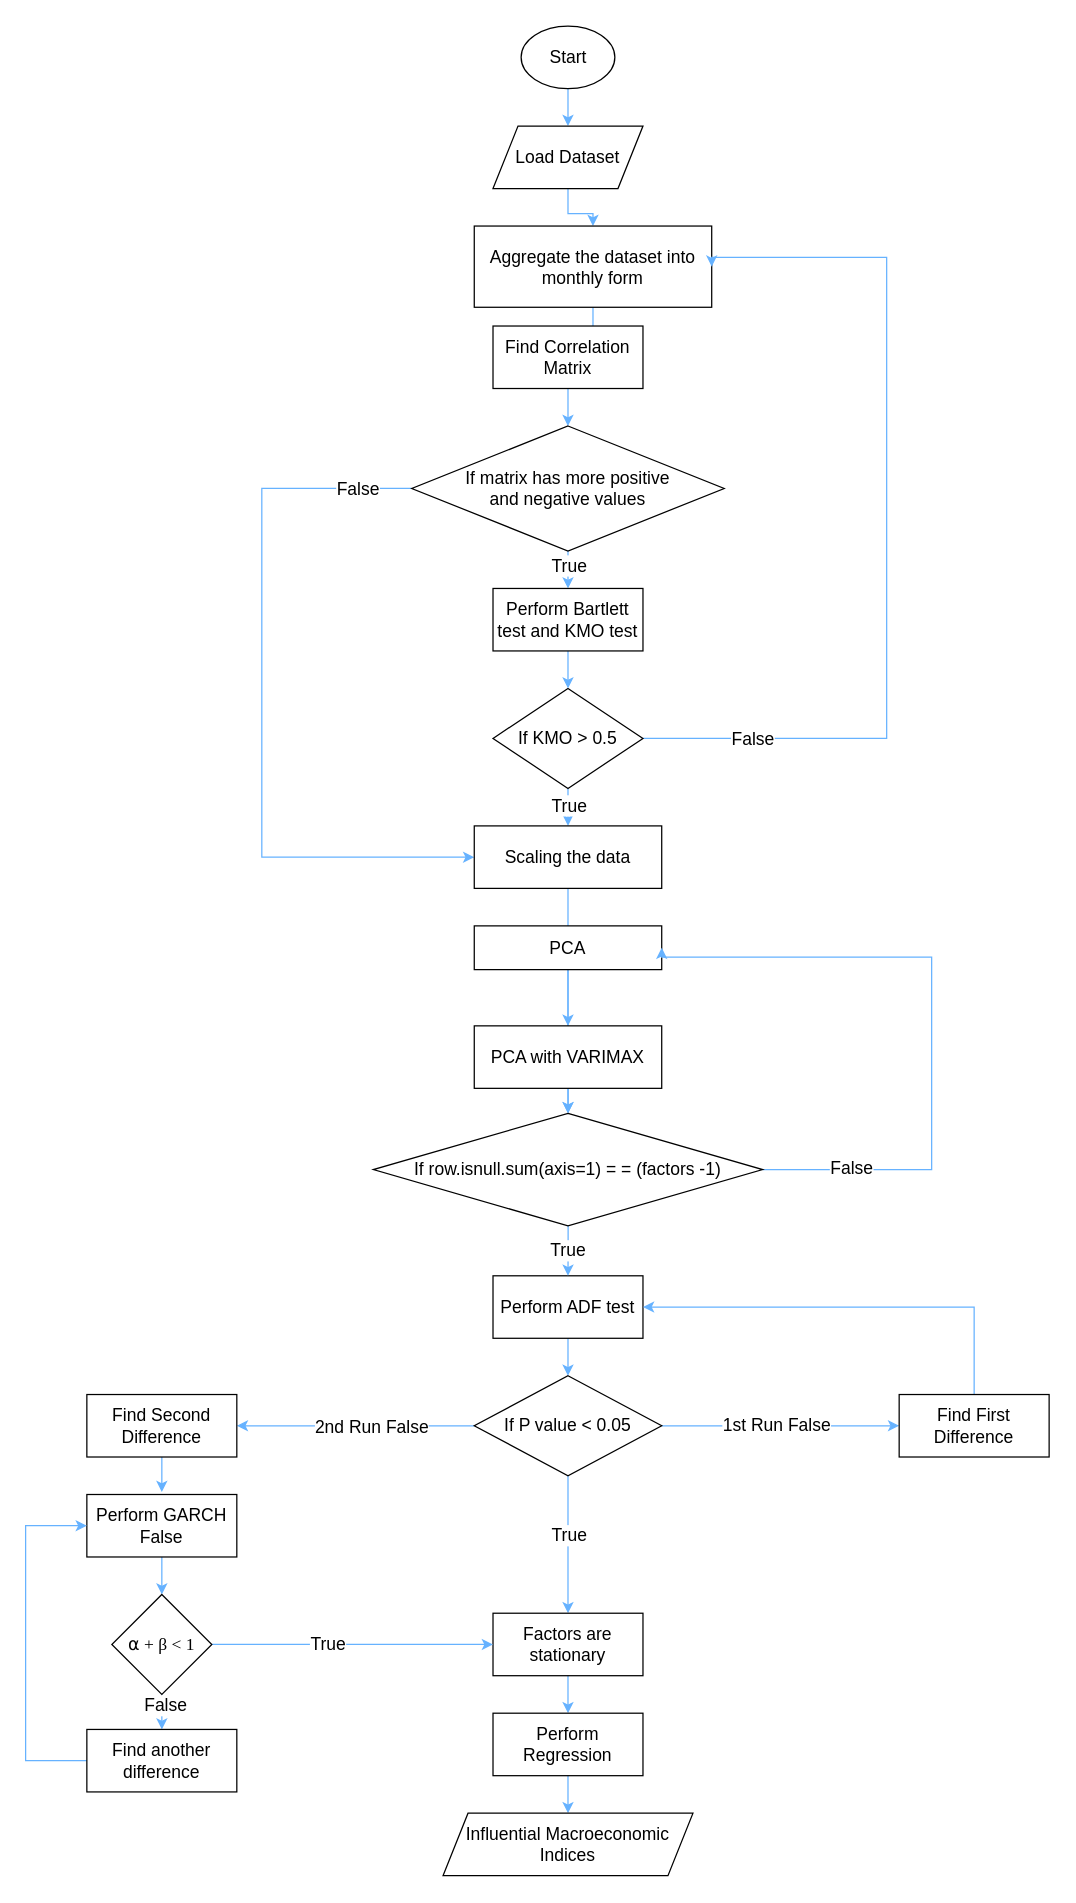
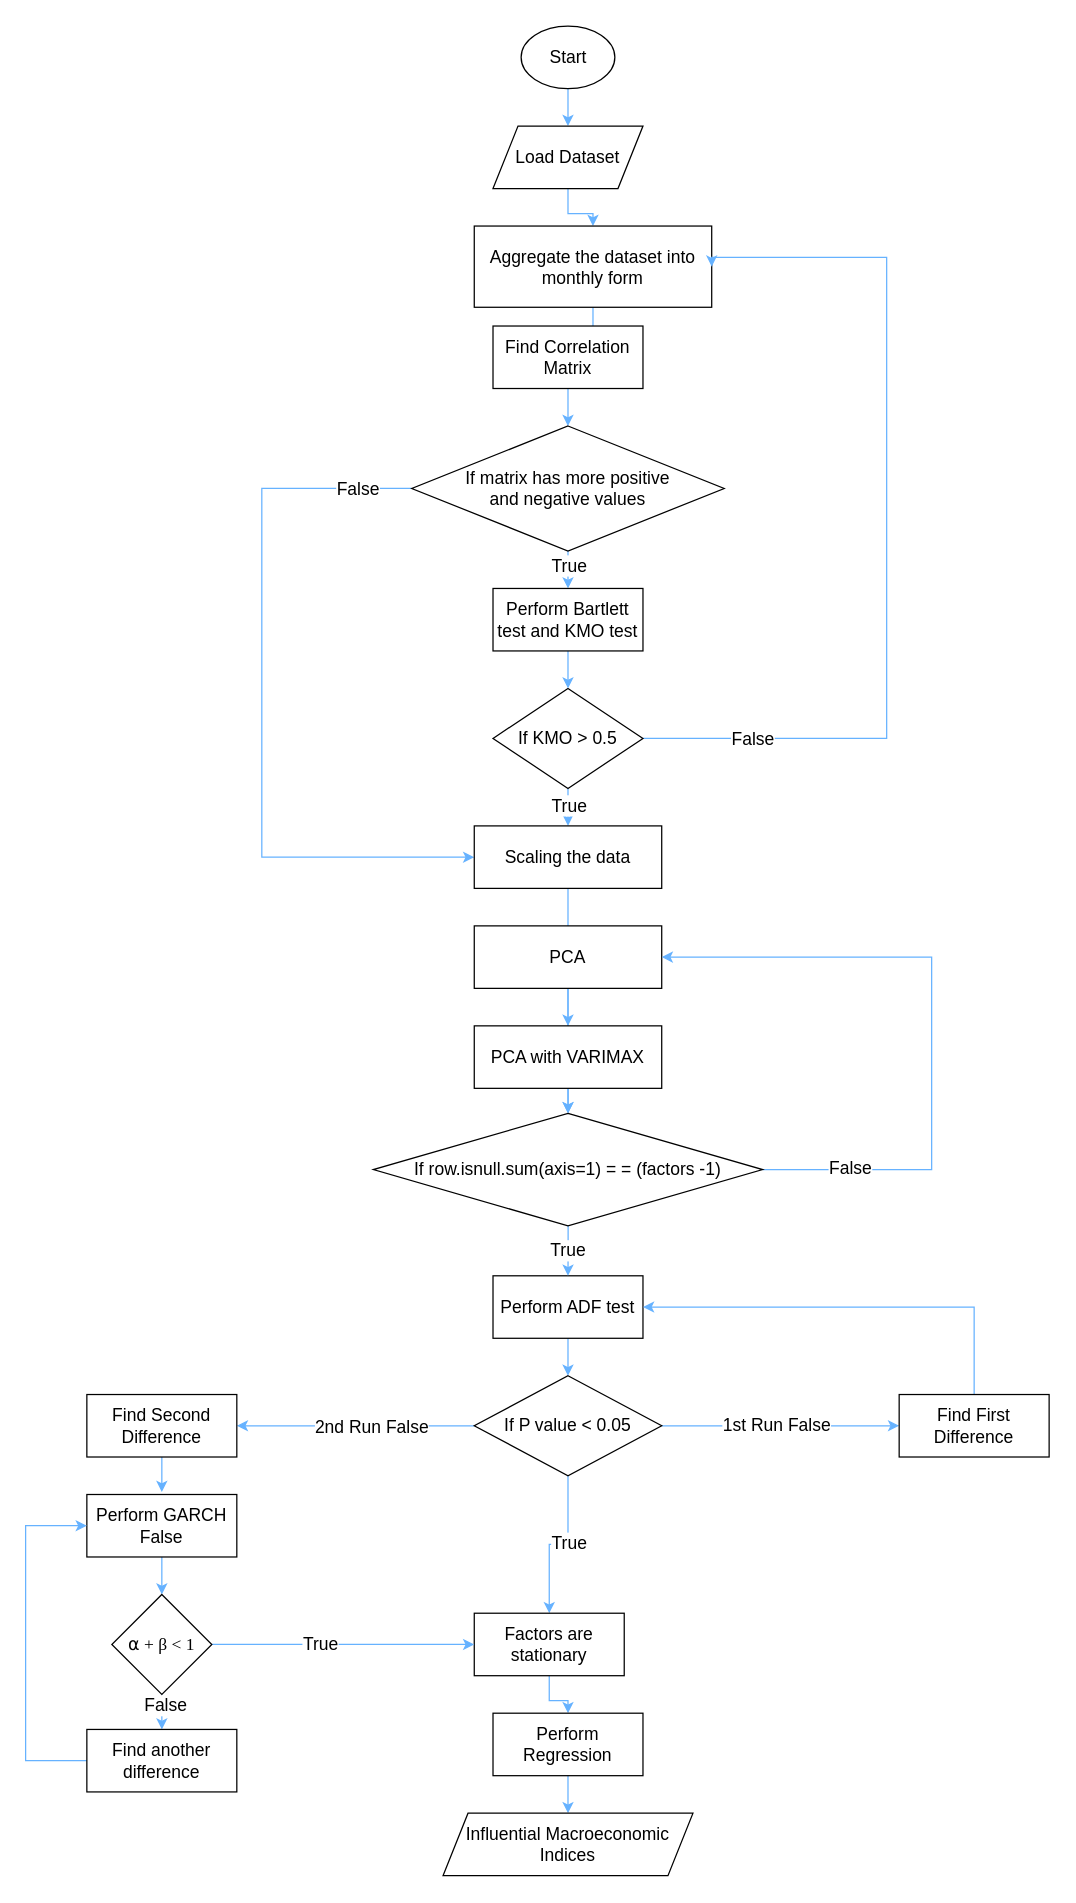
  <mxCell id="0" />
  <mxCell id="1" parent="0" />
  <mxCell id="2" style="edgeStyle=orthogonalEdgeStyle;rounded=0;orthogonalLoop=1;jettySize=auto;html=1;entryX=0.5;entryY=0;entryDx=0;entryDy=0;fontSize=14;strokeColor=#66B2FF;" parent="1" source="3" target="5" edge="1"><mxGeometry relative="1" as="geometry" /></mxCell>
  <mxCell id="3" value="Start" style="ellipse;whiteSpace=wrap;html=1;fontSize=14;" parent="1" vertex="1"><mxGeometry x="416.5" y="20" width="75" height="50" as="geometry" /></mxCell>
  <mxCell id="4" value="" style="edgeStyle=orthogonalEdgeStyle;rounded=0;orthogonalLoop=1;jettySize=auto;html=1;fontSize=14;strokeColor=#66B2FF;" parent="1" source="5" target="7" edge="1"><mxGeometry relative="1" as="geometry" /></mxCell>
  <mxCell id="5" value="Load Dataset" style="shape=parallelogram;perimeter=parallelogramPerimeter;whiteSpace=wrap;html=1;fixedSize=1;fontSize=14;" parent="1" vertex="1"><mxGeometry x="394" y="100" width="120" height="50" as="geometry" /></mxCell>
  <mxCell id="6" style="edgeStyle=orthogonalEdgeStyle;rounded=0;orthogonalLoop=1;jettySize=auto;html=1;entryX=0.5;entryY=0;entryDx=0;entryDy=0;fontSize=14;strokeColor=#66B2FF;" parent="1" source="7" target="9" edge="1"><mxGeometry relative="1" as="geometry" /></mxCell>
  <mxCell id="7" value="Aggregate the dataset into monthly form" style="rounded=0;whiteSpace=wrap;html=1;fontSize=14;" parent="1" vertex="1"><mxGeometry x="379" y="180" width="190" height="65" as="geometry" /></mxCell>
  <mxCell id="8" style="edgeStyle=orthogonalEdgeStyle;rounded=0;orthogonalLoop=1;jettySize=auto;html=1;entryX=0.5;entryY=0;entryDx=0;entryDy=0;fontSize=14;strokeColor=#66B2FF;" parent="1" source="9" target="14" edge="1"><mxGeometry relative="1" as="geometry" /></mxCell>
  <mxCell id="9" value="Find Correlation Matrix" style="rounded=0;whiteSpace=wrap;html=1;fontSize=14;" parent="1" vertex="1"><mxGeometry x="394" y="260" width="120" height="50" as="geometry" /></mxCell>
  <mxCell id="10" style="edgeStyle=orthogonalEdgeStyle;rounded=0;orthogonalLoop=1;jettySize=auto;html=1;entryX=0.5;entryY=0;entryDx=0;entryDy=0;fontSize=14;strokeColor=#66B2FF;" parent="1" source="14" target="16" edge="1"><mxGeometry relative="1" as="geometry" /></mxCell>
  <mxCell id="11" value="True" style="edgeLabel;html=1;align=center;verticalAlign=middle;resizable=0;points=[];fontSize=14;" parent="10" vertex="1" connectable="0"><mxGeometry x="0.24" y="1" relative="1" as="geometry"><mxPoint x="-1" as="offset" /></mxGeometry></mxCell>
  <mxCell id="12" style="edgeStyle=orthogonalEdgeStyle;rounded=0;orthogonalLoop=1;jettySize=auto;html=1;entryX=0;entryY=0.5;entryDx=0;entryDy=0;fontSize=14;strokeColor=#66B2FF;" parent="1" source="14" target="23" edge="1"><mxGeometry relative="1" as="geometry"><Array as="points"><mxPoint x="209" y="390" /><mxPoint x="209" y="685" /></Array></mxGeometry></mxCell>
  <mxCell id="13" value="False" style="edgeLabel;html=1;align=center;verticalAlign=middle;resizable=0;points=[];fontSize=14;" parent="12" vertex="1" connectable="0"><mxGeometry x="-0.85" relative="1" as="geometry"><mxPoint as="offset" /></mxGeometry></mxCell>
  <mxCell id="14" value="If matrix has more positive &lt;br&gt;and negative values" style="rhombus;whiteSpace=wrap;html=1;fontSize=14;align=center;" parent="1" vertex="1"><mxGeometry x="329" y="340" width="250" height="100" as="geometry" /></mxCell>
  <mxCell id="15" style="edgeStyle=orthogonalEdgeStyle;rounded=0;orthogonalLoop=1;jettySize=auto;html=1;entryX=0.5;entryY=0;entryDx=0;entryDy=0;fontSize=14;strokeColor=#66B2FF;" parent="1" source="16" target="21" edge="1"><mxGeometry relative="1" as="geometry" /></mxCell>
  <mxCell id="16" value="Perform Bartlett test and KMO test" style="rounded=0;whiteSpace=wrap;html=1;fontSize=14;" parent="1" vertex="1"><mxGeometry x="394" y="470" width="120" height="50" as="geometry" /></mxCell>
  <mxCell id="17" style="edgeStyle=orthogonalEdgeStyle;rounded=0;orthogonalLoop=1;jettySize=auto;html=1;entryX=0.5;entryY=0;entryDx=0;entryDy=0;fontSize=14;strokeColor=#66B2FF;" parent="1" source="21" target="23" edge="1"><mxGeometry relative="1" as="geometry" /></mxCell>
  <mxCell id="18" value="True" style="edgeLabel;html=1;align=center;verticalAlign=middle;resizable=0;points=[];fontSize=14;" parent="17" vertex="1" connectable="0"><mxGeometry x="0.32" y="1" relative="1" as="geometry"><mxPoint x="-1" as="offset" /></mxGeometry></mxCell>
  <mxCell id="19" style="edgeStyle=orthogonalEdgeStyle;rounded=0;orthogonalLoop=1;jettySize=auto;html=1;entryX=1;entryY=0.5;entryDx=0;entryDy=0;fontSize=14;strokeColor=#66B2FF;" parent="1" source="21" target="7" edge="1"><mxGeometry relative="1" as="geometry"><Array as="points"><mxPoint x="709" y="590" /><mxPoint x="709" y="205" /></Array></mxGeometry></mxCell>
  <mxCell id="20" value="False" style="edgeLabel;html=1;align=center;verticalAlign=middle;resizable=0;points=[];fontSize=14;" parent="19" vertex="1" connectable="0"><mxGeometry x="-0.76" y="-2" relative="1" as="geometry"><mxPoint y="-2" as="offset" /></mxGeometry></mxCell>
  <mxCell id="21" value="If KMO &amp;gt; 0.5" style="rhombus;whiteSpace=wrap;html=1;fontSize=14;" parent="1" vertex="1"><mxGeometry x="394" y="550" width="120" height="80" as="geometry" /></mxCell>
  <mxCell id="22" value="" style="edgeStyle=orthogonalEdgeStyle;rounded=0;orthogonalLoop=1;jettySize=auto;html=1;strokeColor=#66B2FF;" parent="1" source="23" target="54" edge="1"><mxGeometry relative="1" as="geometry" /></mxCell>
  <mxCell id="23" value="Scaling the data" style="rounded=0;whiteSpace=wrap;html=1;fontSize=14;" parent="1" vertex="1"><mxGeometry x="379" y="660" width="150" height="50" as="geometry" /></mxCell>
  <mxCell id="24" style="edgeStyle=orthogonalEdgeStyle;rounded=0;orthogonalLoop=1;jettySize=auto;html=1;entryX=0.5;entryY=0;entryDx=0;entryDy=0;fontSize=14;strokeColor=#66B2FF;" parent="1" source="25" target="32" edge="1"><mxGeometry relative="1" as="geometry" /></mxCell>
  <mxCell id="25" value="Perform ADF test" style="rounded=0;whiteSpace=wrap;html=1;fontSize=14;" parent="1" vertex="1"><mxGeometry x="394" y="1020" width="120" height="50" as="geometry" /></mxCell>
  <mxCell id="26" style="edgeStyle=orthogonalEdgeStyle;rounded=0;orthogonalLoop=1;jettySize=auto;html=1;entryX=1;entryY=0.5;entryDx=0;entryDy=0;fontSize=14;strokeColor=#66B2FF;" parent="1" source="32" target="39" edge="1"><mxGeometry relative="1" as="geometry" /></mxCell>
  <mxCell id="27" value="2nd Run False" style="edgeLabel;html=1;align=center;verticalAlign=middle;resizable=0;points=[];fontSize=14;" parent="26" vertex="1" connectable="0"><mxGeometry x="-0.126" y="2" relative="1" as="geometry"><mxPoint y="-2" as="offset" /></mxGeometry></mxCell>
  <mxCell id="28" style="edgeStyle=orthogonalEdgeStyle;rounded=0;orthogonalLoop=1;jettySize=auto;html=1;entryX=0;entryY=0.5;entryDx=0;entryDy=0;fontSize=14;strokeColor=#66B2FF;" parent="1" source="32" target="50" edge="1"><mxGeometry relative="1" as="geometry" /></mxCell>
  <mxCell id="29" value="1st Run False" style="edgeLabel;html=1;align=center;verticalAlign=middle;resizable=0;points=[];fontSize=14;" parent="28" vertex="1" connectable="0"><mxGeometry x="-0.042" y="1" relative="1" as="geometry"><mxPoint as="offset" /></mxGeometry></mxCell>
  <mxCell id="30" style="edgeStyle=orthogonalEdgeStyle;rounded=0;orthogonalLoop=1;jettySize=auto;html=1;entryX=0.5;entryY=0;entryDx=0;entryDy=0;fontSize=14;strokeColor=#66B2FF;" parent="1" source="32" target="34" edge="1"><mxGeometry relative="1" as="geometry" /></mxCell>
  <mxCell id="31" value="True" style="edgeLabel;html=1;align=center;verticalAlign=middle;resizable=0;points=[];fontSize=14;" parent="30" vertex="1" connectable="0"><mxGeometry x="-0.145" y="1" relative="1" as="geometry"><mxPoint x="-1" as="offset" /></mxGeometry></mxCell>
  <mxCell id="32" value="If P value &amp;lt; 0.05" style="rhombus;whiteSpace=wrap;html=1;fontSize=14;" parent="1" vertex="1"><mxGeometry x="379" y="1100" width="150" height="80" as="geometry" /></mxCell>
  <mxCell id="33" style="edgeStyle=orthogonalEdgeStyle;rounded=0;orthogonalLoop=1;jettySize=auto;html=1;entryX=0.5;entryY=0;entryDx=0;entryDy=0;fontSize=14;strokeColor=#66B2FF;" parent="1" source="34" target="36" edge="1"><mxGeometry relative="1" as="geometry" /></mxCell>
- <mxCell id="34" value="Factors are stationary" style="rounded=0;whiteSpace=wrap;html=1;fontSize=14;" parent="1" vertex="1"><mxGeometry x="394" y="1290" width="120" height="50" as="geometry" /></mxCell>
+ <mxCell id="34" value="Factors are stationary" style="rounded=0;whiteSpace=wrap;html=1;fontSize=14;" parent="1" vertex="1"><mxGeometry x="379" y="1290" width="120" height="50" as="geometry" /></mxCell>
  <mxCell id="35" style="edgeStyle=orthogonalEdgeStyle;rounded=0;orthogonalLoop=1;jettySize=auto;html=1;entryX=0.5;entryY=0;entryDx=0;entryDy=0;fontSize=14;strokeColor=#66B2FF;" parent="1" source="36" target="37" edge="1"><mxGeometry relative="1" as="geometry" /></mxCell>
  <mxCell id="36" value="Perform Regression" style="rounded=0;whiteSpace=wrap;html=1;fontSize=14;" parent="1" vertex="1"><mxGeometry x="394" y="1370" width="120" height="50" as="geometry" /></mxCell>
  <mxCell id="37" value="Influential Macroeconomic Indices" style="shape=parallelogram;perimeter=parallelogramPerimeter;whiteSpace=wrap;html=1;fixedSize=1;fontSize=14;" parent="1" vertex="1"><mxGeometry x="354" y="1450" width="200" height="50" as="geometry" /></mxCell>
  <mxCell id="38" style="edgeStyle=orthogonalEdgeStyle;rounded=0;orthogonalLoop=1;jettySize=auto;html=1;fontSize=14;strokeColor=#66B2FF;" parent="1" source="39" edge="1"><mxGeometry relative="1" as="geometry"><mxPoint x="129" y="1193" as="targetPoint" /></mxGeometry></mxCell>
  <mxCell id="39" value="Find Second Difference" style="rounded=0;whiteSpace=wrap;html=1;fontSize=14;" parent="1" vertex="1"><mxGeometry x="69" y="1115" width="120" height="50" as="geometry" /></mxCell>
  <mxCell id="40" value="" style="edgeStyle=orthogonalEdgeStyle;rounded=0;orthogonalLoop=1;jettySize=auto;html=1;fontSize=14;strokeColor=#66B2FF;" parent="1" source="41" target="46" edge="1"><mxGeometry relative="1" as="geometry" /></mxCell>
  <mxCell id="41" value="Perform GARCH False" style="rounded=0;whiteSpace=wrap;html=1;fontSize=14;" parent="1" vertex="1"><mxGeometry x="69" y="1195" width="120" height="50" as="geometry" /></mxCell>
  <mxCell id="42" value="" style="edgeStyle=orthogonalEdgeStyle;rounded=0;orthogonalLoop=1;jettySize=auto;html=1;fontSize=14;strokeColor=#66B2FF;" parent="1" source="46" target="48" edge="1"><mxGeometry relative="1" as="geometry" /></mxCell>
  <mxCell id="43" value="False" style="edgeLabel;html=1;align=center;verticalAlign=middle;resizable=0;points=[];fontSize=14;" parent="42" vertex="1" connectable="0"><mxGeometry x="0.231" y="2" relative="1" as="geometry"><mxPoint as="offset" /></mxGeometry></mxCell>
  <mxCell id="44" style="edgeStyle=orthogonalEdgeStyle;rounded=0;orthogonalLoop=1;jettySize=auto;html=1;fontSize=14;strokeColor=#66B2FF;" parent="1" source="46" target="34" edge="1"><mxGeometry relative="1" as="geometry" /></mxCell>
  <mxCell id="45" value="True" style="edgeLabel;html=1;align=center;verticalAlign=middle;resizable=0;points=[];fontSize=14;" parent="44" vertex="1" connectable="0"><mxGeometry x="-0.182" y="1" relative="1" as="geometry"><mxPoint as="offset" /></mxGeometry></mxCell>
  <mxCell id="46" value="&lt;span style=&quot;text-align: start;&quot; id=&quot;docs-internal-guid-f7596475-7fff-9a4c-d4e9-b0a9f492e0af&quot;&gt;&lt;p style=&quot;line-height: 1.2; text-align: center; margin-top: 0pt; margin-bottom: 0pt;&quot; dir=&quot;ltr&quot;&gt;&lt;span style=&quot;font-family: &amp;quot;Times New Roman&amp;quot;; font-variant-ligatures: normal; font-variant-east-asian: normal; font-variant-position: normal; vertical-align: baseline;&quot;&gt;&lt;font style=&quot;font-size: 14px;&quot;&gt;⍺ + β &amp;lt; 1&lt;/font&gt;&lt;/span&gt;&lt;/p&gt;&lt;/span&gt;" style="rhombus;whiteSpace=wrap;html=1;fontSize=14;" parent="1" vertex="1"><mxGeometry x="89" y="1275" width="80" height="80" as="geometry" /></mxCell>
  <mxCell id="47" style="edgeStyle=orthogonalEdgeStyle;rounded=0;orthogonalLoop=1;jettySize=auto;html=1;entryX=0;entryY=0.5;entryDx=0;entryDy=0;fontSize=14;strokeColor=#66B2FF;" parent="1" source="48" target="41" edge="1"><mxGeometry relative="1" as="geometry"><Array as="points"><mxPoint x="20" y="1408" /><mxPoint x="20" y="1220" /></Array></mxGeometry></mxCell>
  <mxCell id="48" value="Find another difference" style="rounded=0;whiteSpace=wrap;html=1;fontSize=14;" parent="1" vertex="1"><mxGeometry x="69" y="1383" width="120" height="50" as="geometry" /></mxCell>
  <mxCell id="49" style="edgeStyle=orthogonalEdgeStyle;rounded=0;orthogonalLoop=1;jettySize=auto;html=1;entryX=1;entryY=0.5;entryDx=0;entryDy=0;fontSize=14;strokeColor=#66B2FF;" parent="1" source="50" target="25" edge="1"><mxGeometry relative="1" as="geometry"><Array as="points"><mxPoint x="779" y="1045" /></Array></mxGeometry></mxCell>
  <mxCell id="50" value="Find First Difference" style="rounded=0;whiteSpace=wrap;html=1;fontSize=14;" parent="1" vertex="1"><mxGeometry x="719" y="1115" width="120" height="50" as="geometry" /></mxCell>
  <mxCell id="51" value="" style="edgeStyle=orthogonalEdgeStyle;rounded=0;orthogonalLoop=1;jettySize=auto;html=1;strokeColor=#66B2FF;" parent="1" source="52" target="58" edge="1"><mxGeometry relative="1" as="geometry" /></mxCell>
- <mxCell id="52" value="PCA" style="rounded=0;whiteSpace=wrap;html=1;fontSize=14;" parent="1" vertex="1"><mxGeometry x="379" y="740" width="150" height="35" as="geometry" /></mxCell>
+ <mxCell id="52" value="PCA" style="rounded=0;whiteSpace=wrap;html=1;fontSize=14;" parent="1" vertex="1"><mxGeometry x="379" y="740" width="150" height="50" as="geometry" /></mxCell>
  <mxCell id="53" value="" style="edgeStyle=orthogonalEdgeStyle;rounded=0;orthogonalLoop=1;jettySize=auto;html=1;strokeColor=#66B2FF;" parent="1" source="54" target="58" edge="1"><mxGeometry relative="1" as="geometry" /></mxCell>
  <mxCell id="54" value="PCA with VARIMAX" style="rounded=0;whiteSpace=wrap;html=1;fontSize=14;" parent="1" vertex="1"><mxGeometry x="379" y="820" width="150" height="50" as="geometry" /></mxCell>
  <mxCell id="55" value="True" style="edgeStyle=orthogonalEdgeStyle;rounded=0;orthogonalLoop=1;jettySize=auto;html=1;fontSize=14;strokeColor=#66B2FF;" parent="1" source="58" target="25" edge="1"><mxGeometry relative="1" as="geometry" /></mxCell>
  <mxCell id="56" style="edgeStyle=orthogonalEdgeStyle;rounded=0;orthogonalLoop=1;jettySize=auto;html=1;entryX=1;entryY=0.5;entryDx=0;entryDy=0;strokeColor=#66B2FF;" parent="1" source="58" target="52" edge="1"><mxGeometry relative="1" as="geometry"><Array as="points"><mxPoint x="745" y="935" /><mxPoint x="745" y="765" /></Array></mxGeometry></mxCell>
  <mxCell id="57" value="False" style="edgeLabel;html=1;align=center;verticalAlign=middle;resizable=0;points=[];fontSize=14;" parent="56" vertex="1" connectable="0"><mxGeometry x="-0.737" y="2" relative="1" as="geometry"><mxPoint x="1" as="offset" /></mxGeometry></mxCell>
  <mxCell id="58" value="If row.isnull.sum(axis=1) = = (factors -1)" style="rhombus;whiteSpace=wrap;html=1;fontSize=14;" parent="1" vertex="1"><mxGeometry x="298.25" y="890" width="311.5" height="90" as="geometry" /></mxCell>
